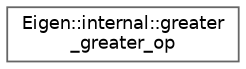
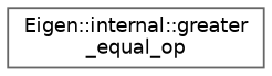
  digraph {
    rankdir=LR
-   n1 [color=grey40 fillcolor=white fontname=Helvetica fontsize=10 height=0.2 label="Eigen::internal::greater\l_greater_op" shape=box style=filled width=0.4]
+   n1 [color=grey40 fillcolor=white fontname=Helvetica fontsize=10 height=0.2 label="Eigen::internal::greater\l_equal_op" shape=box style=filled width=0.4]
  }
